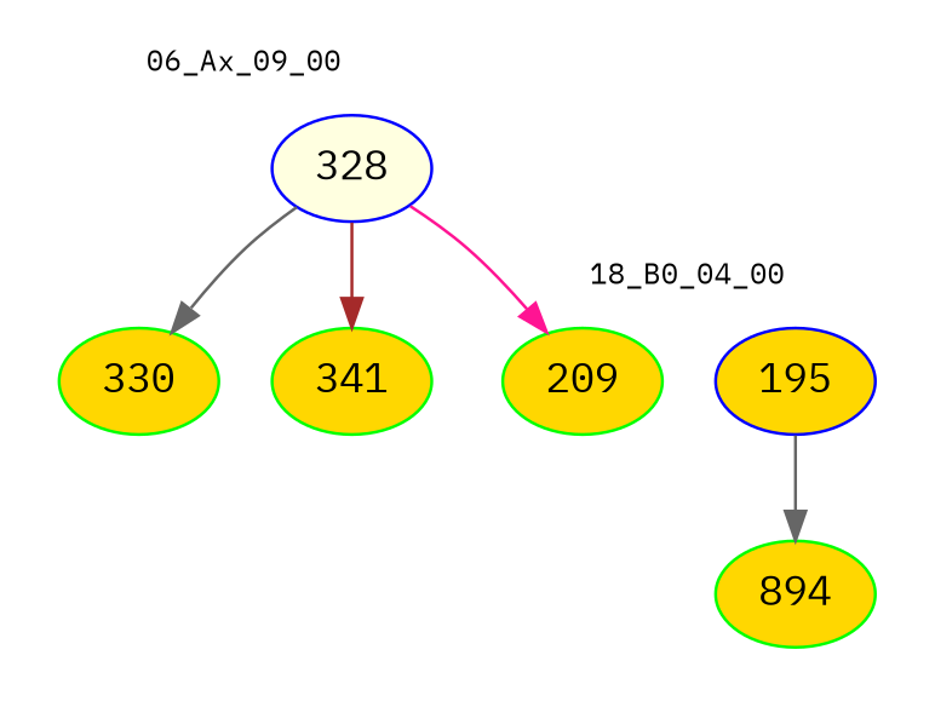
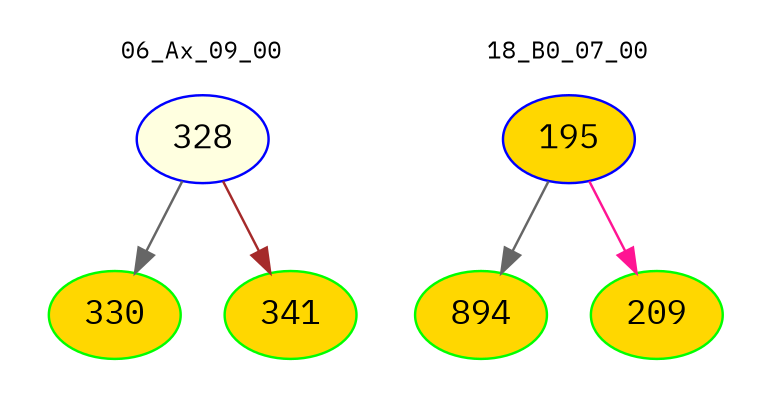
  digraph {
    fontname="IBM Plex Mono"
    node [color=green fillcolor=gold fontname="IBM Plex Mono" style=filled]
    edge [color=gray40 fontname="IBM Plex Mono"]
    n1 [color=blue fillcolor=lightyellow label=328]
    n2 [label=330]
    n3 [label=341]
    n4 [color=blue label=195]
    n5 [label=894]
    n6 [label=209]
    subgraph cluster_1 {
      color=white
      fontsize=10
      label="06_Ax_09_00"
      n1
      n2
      n3
    }
    subgraph cluster_2 {
      color=white
      fontsize=10
-     label="18_B0_04_00"
+     label="18_B0_07_00"
      n4
      n5
      n6
    }
    n1 -> n2
    n1 -> n3 [color=brown]
    n4 -> n5
-   n1 -> n6 [color=deeppink]
+   n4 -> n6 [color=deeppink]
  }
